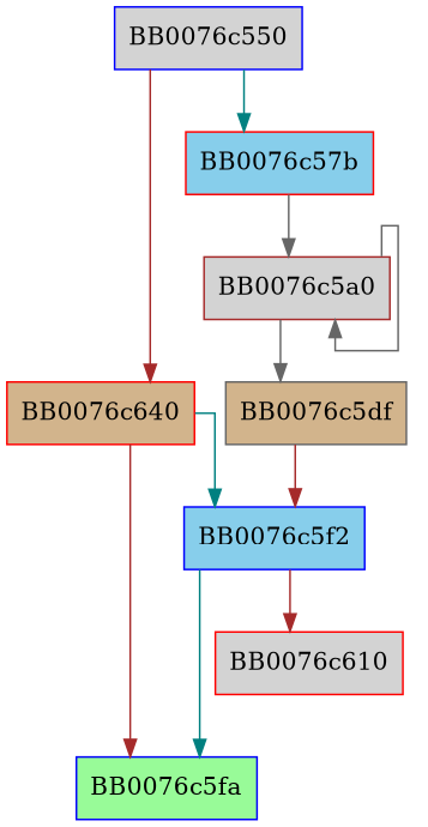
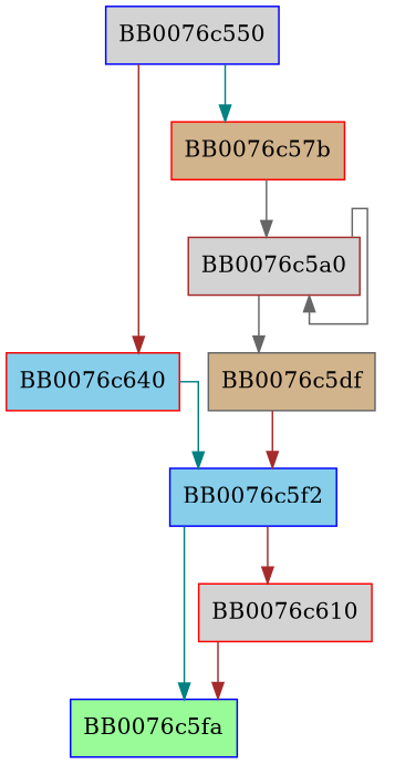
  digraph {
    splines=ortho
    node [color=blue fillcolor=lightgrey shape=box style=filled]
    edge [color=brown]
    BB0076c550
-   BB0076c640 [color=red fillcolor=tan]
-   BB0076c57b [color=red fillcolor=skyblue]
+   BB0076c640 [color=red fillcolor=skyblue]
+   BB0076c57b [color=red fillcolor=tan]
    BB0076c5f2 [fillcolor=skyblue]
    BB0076c5a0 [color=brown]
    BB0076c610 [color=red]
    BB0076c5fa [fillcolor=palegreen]
    BB0076c5df [color=gray40 fillcolor=tan]
    BB0076c550 -> BB0076c640
    BB0076c550 -> BB0076c57b [color=teal]
    BB0076c640 -> BB0076c5f2 [color=teal]
    BB0076c57b -> BB0076c5a0 [color=gray40]
    BB0076c5f2 -> BB0076c610
    BB0076c5f2 -> BB0076c5fa [color=teal]
    BB0076c5a0 -> BB0076c5a0 [color=gray40]
    BB0076c5a0 -> BB0076c5df [color=gray40]
-   BB0076c640 -> BB0076c5fa
+   BB0076c610 -> BB0076c5fa
    BB0076c5df -> BB0076c5f2
  }
